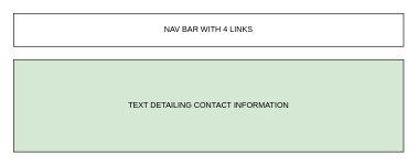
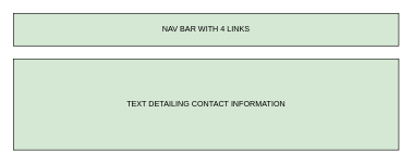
  <mxCell id="0" />
  <mxCell id="1" parent="0" />
- <mxCell id="2" value="NAV BAR WITH 4 LINKS" style="rounded=0;whiteSpace=wrap;html=1;" parent="1" vertex="1"><mxGeometry x="20" y="20" width="590" height="50" as="geometry" /></mxCell>
+ <mxCell id="2" value="NAV BAR WITH 4 LINKS" style="rounded=0;whiteSpace=wrap;html=1;fillColor=#d5e8d4;" parent="1" vertex="1"><mxGeometry x="20" y="20" width="590" height="50" as="geometry" /></mxCell>
  <mxCell id="3" value="TEXT DETAILING CONTACT INFORMATION" style="rounded=0;whiteSpace=wrap;html=1;fillColor=#d5e8d4;" vertex="1" parent="1"><mxGeometry x="20" y="90" width="590" height="140" as="geometry" /></mxCell>
